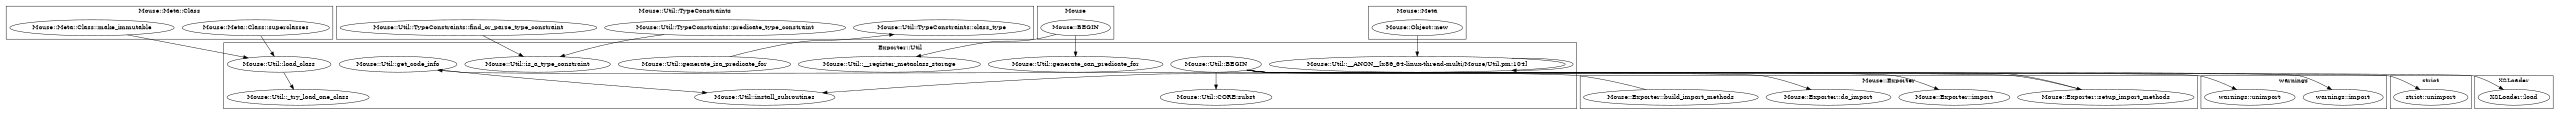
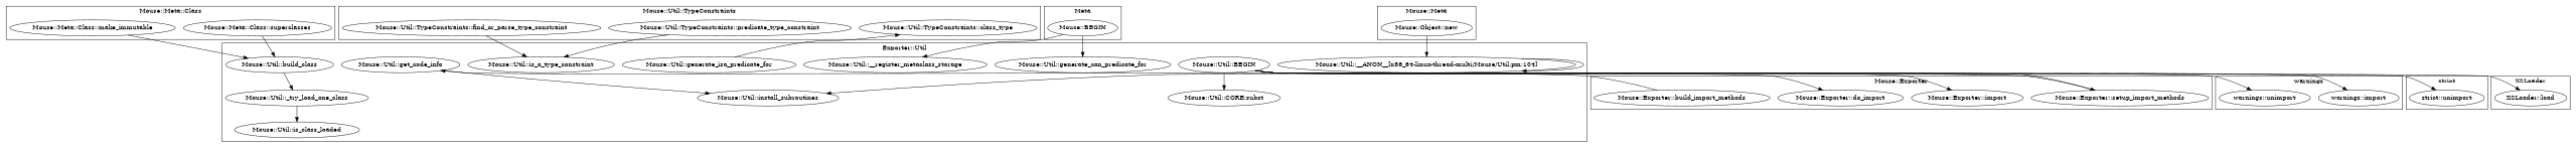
  digraph {
    "warnings::unimport"
    "warnings::import"
    "Mouse::Meta::Class::superclasses"
    "Mouse::Meta::Class::make_immutable"
    "strict::unimport"
    "Mouse::Util::TypeConstraints::class_type"
    n7 [label="Mouse::Util::TypeConstraints::predicate_type_constraint"]
    "Mouse::Util::TypeConstraints::find_or_parse_type_constraint"
    "XSLoader::load"
    "Mouse::Exporter::build_import_methods"
    "Mouse::Exporter::setup_import_methods"
    "Mouse::Exporter::import"
    "Mouse::Exporter::do_import"
    "Mouse::BEGIN"
    "Mouse::Object::new"
+   "Mouse::Util::is_class_loaded"
    "Mouse::Util::install_subroutines"
    "Mouse::Util::__register_metaclass_storage"
    "Mouse::Util::BEGIN"
-   "Mouse::Util::load_class"
+   "Mouse::Util::load_class" [label="Mouse::Util::build_class"]
    "Mouse::Util::is_a_type_constraint"
    "Mouse::Util::_try_load_one_class"
    "Mouse::Util::generate_can_predicate_for"
    "Mouse::Util::__ANON__[x86_64-linux-thread-multi/Mouse/Util.pm:104]"
    "Mouse::Util::get_code_info"
    "Mouse::Util::CORE:subst"
    "Mouse::Util::generate_isa_predicate_for"
    subgraph cluster_1 {
      label=warnings
      "warnings::unimport"
      "warnings::import"
    }
    subgraph cluster_2 {
      label="Mouse::Meta::Class"
      "Mouse::Meta::Class::superclasses"
      "Mouse::Meta::Class::make_immutable"
    }
    subgraph cluster_3 {
      label="strict"
      "strict::unimport"
    }
    subgraph cluster_4 {
      label="Mouse::Util::TypeConstraints"
      "Mouse::Util::TypeConstraints::class_type"
      n7
      "Mouse::Util::TypeConstraints::find_or_parse_type_constraint"
    }
    subgraph cluster_5 {
      label=XSLoader
      "XSLoader::load"
    }
    subgraph cluster_6 {
      label="Mouse::Exporter"
      "Mouse::Exporter::build_import_methods"
      "Mouse::Exporter::setup_import_methods"
      "Mouse::Exporter::import"
      "Mouse::Exporter::do_import"
    }
    subgraph cluster_7 {
-     label=Mouse
+     label=Meta
      "Mouse::BEGIN"
    }
    subgraph cluster_8 {
      label="Mouse::Meta"
      "Mouse::Object::new"
    }
    subgraph cluster_9 {
      label="Exporter::Util"
+     "Mouse::Util::is_class_loaded"
      "Mouse::Util::install_subroutines"
      "Mouse::Util::__register_metaclass_storage"
      "Mouse::Util::BEGIN"
      "Mouse::Util::load_class"
      "Mouse::Util::is_a_type_constraint"
      "Mouse::Util::_try_load_one_class"
      "Mouse::Util::generate_can_predicate_for"
      "Mouse::Util::__ANON__[x86_64-linux-thread-multi/Mouse/Util.pm:104]"
      "Mouse::Util::get_code_info"
      "Mouse::Util::CORE:subst"
      "Mouse::Util::generate_isa_predicate_for"
    }
    "Mouse::Meta::Class::superclasses" -> "Mouse::Util::load_class"
    "Mouse::Meta::Class::make_immutable" -> "Mouse::Util::load_class"
    n7 -> "Mouse::Util::is_a_type_constraint"
    "Mouse::Util::TypeConstraints::find_or_parse_type_constraint" -> "Mouse::Util::is_a_type_constraint"
    "Mouse::Exporter::build_import_methods" -> "Mouse::Util::get_code_info"
    "Mouse::Exporter::setup_import_methods" -> "Mouse::Util::install_subroutines"
    "Mouse::BEGIN" -> "Mouse::Util::__register_metaclass_storage"
    "Mouse::BEGIN" -> "Mouse::Util::generate_can_predicate_for"
    "Mouse::Object::new" -> "Mouse::Util::__ANON__[x86_64-linux-thread-multi/Mouse/Util.pm:104]"
    "Mouse::Util::BEGIN" -> "warnings::unimport"
    "Mouse::Util::BEGIN" -> "warnings::import"
    "Mouse::Util::BEGIN" -> "strict::unimport"
    "Mouse::Util::BEGIN" -> "XSLoader::load"
    "Mouse::Util::BEGIN" -> "Mouse::Exporter::setup_import_methods"
    "Mouse::Util::BEGIN" -> "Mouse::Exporter::import"
    "Mouse::Util::BEGIN" -> "Mouse::Exporter::do_import"
    "Mouse::Util::BEGIN" -> "Mouse::Util::CORE:subst"
    "Mouse::Util::load_class" -> "Mouse::Util::_try_load_one_class"
+   "Mouse::Util::_try_load_one_class" -> "Mouse::Util::is_class_loaded"
    "Mouse::Util::__ANON__[x86_64-linux-thread-multi/Mouse/Util.pm:104]" -> "Mouse::Util::__ANON__[x86_64-linux-thread-multi/Mouse/Util.pm:104]"
    "Mouse::Util::get_code_info" -> "Mouse::Util::install_subroutines"
    "Mouse::Util::generate_isa_predicate_for" -> "Mouse::Util::TypeConstraints::class_type"
  }
